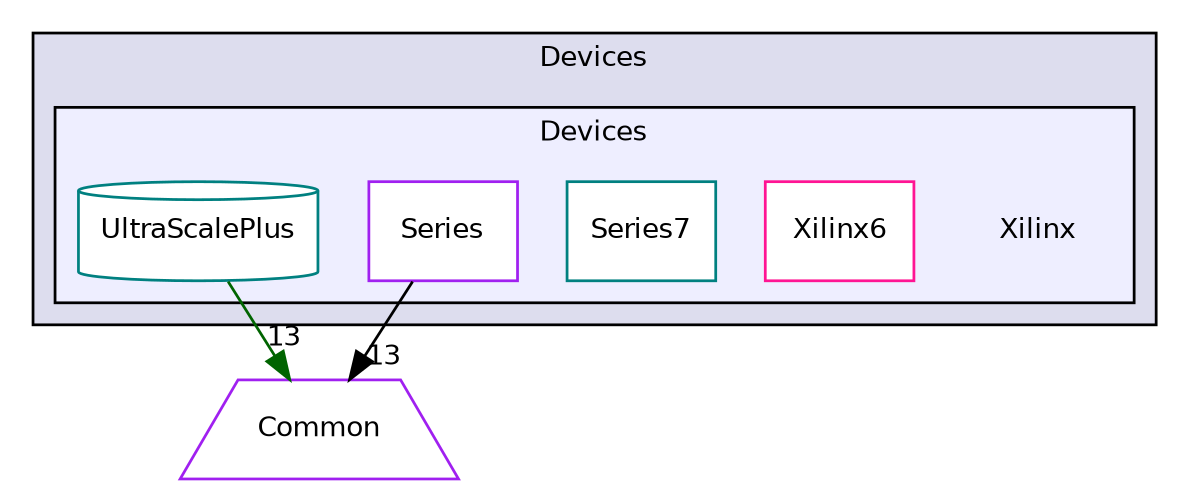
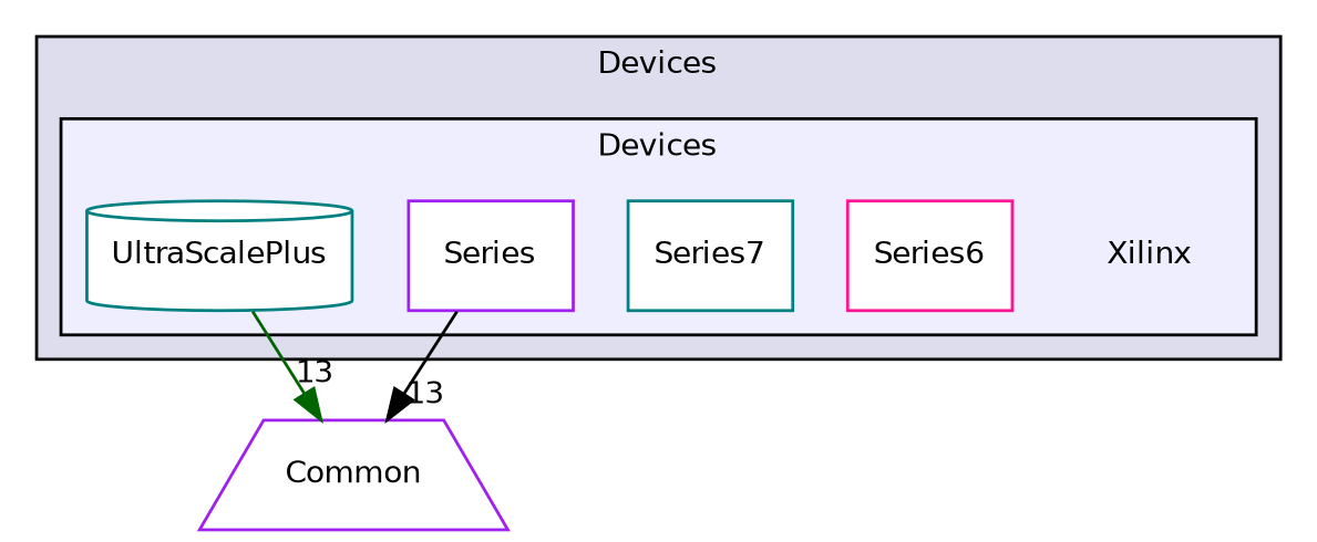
  digraph {
    compound=true
    node [color=teal fontname=Helvetica fontsize=10 shape=box fillcolor=white style=filled]
    edge [headlabel=13 labeldistance=1.5 labelfontname=Helvetica labelfontsize=10]
    n1 [label=Xilinx shape=plaintext fillcolor="" style=""]
-   n2 [color=deeppink label=Xilinx6]
+   n2 [color=deeppink label=Series6]
    n3 [label=Series7]
    n4 [color=purple label=Series]
    n5 [label=UltraScalePlus shape=cylinder]
    n6 [color=purple label=Common shape=trapezium]
    subgraph cluster_1 {
      bgcolor="#ddddee"
      fontname=Helvetica
      fontsize=10
      label=Devices
      pencolor=black
      subgraph cluster_2 {
        bgcolor="#eeeeff"
        fontname=Helvetica
        fontsize=10
        label=Devices
        pencolor=black
        n1
        n2
        n3
        n4
        n5
      }
    }
    n4 -> n6 [color=black]
    n5 -> n6 [color=darkgreen]
  }
